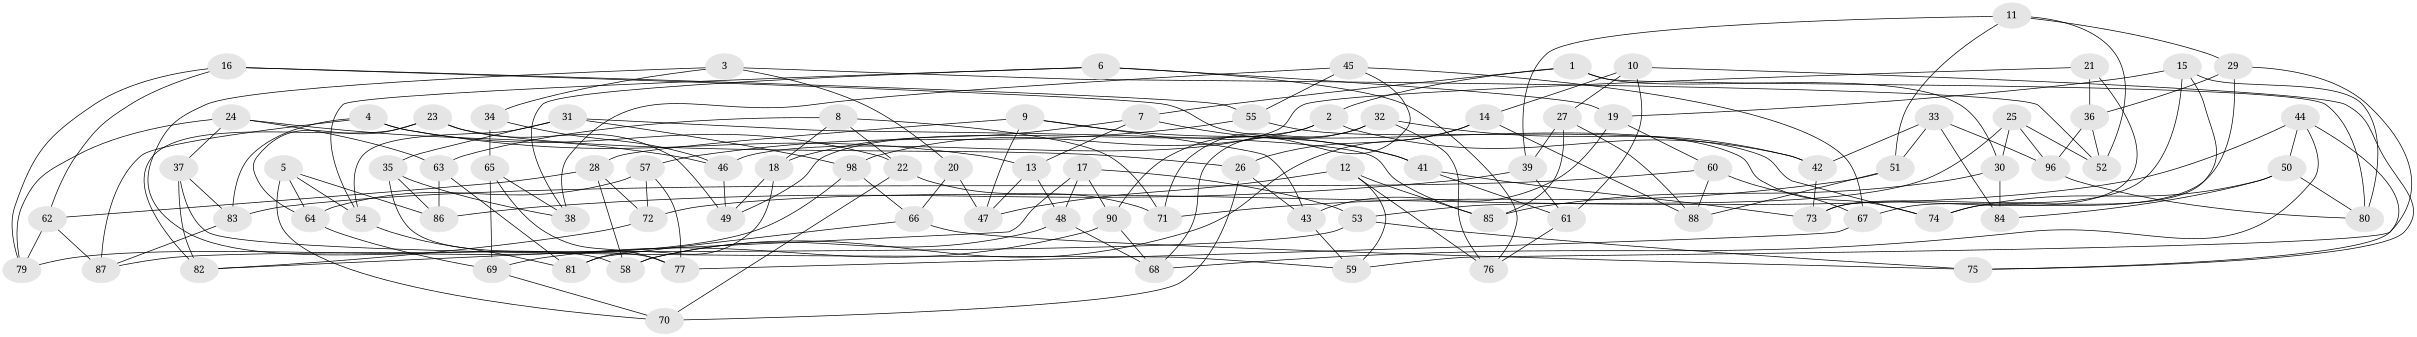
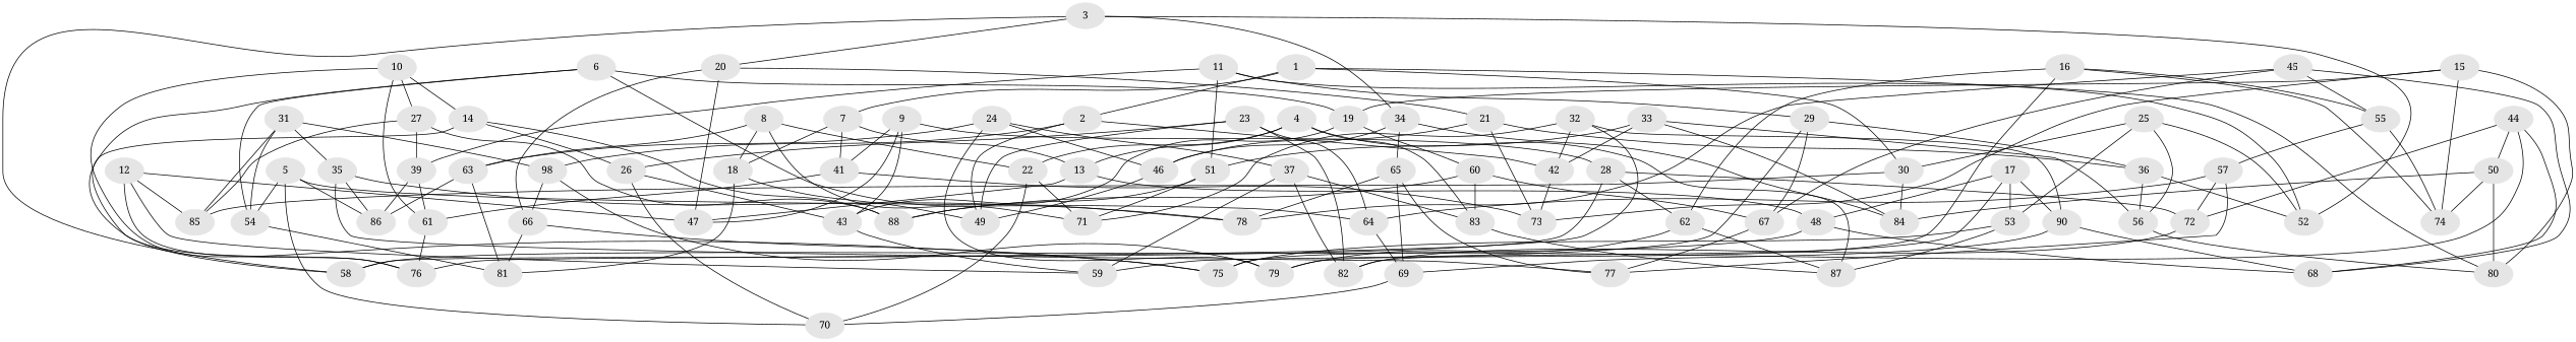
  graph {
    fontname="Noto Serif"
    node [color=gray90 fontname="Noto Serif" style=filled]
    edge [fontname="Noto Serif"]
    1
    2
    7
    30
    80
    n6 [label=98]
    42
    49
    13
    18
    41
    85
    84
    79
    66
    73
    3
    20
    34
    52
    58
    47
    21
    46
    65
    4
    22
    83
    87
    48
    70
    71
    5
    54
    64
    86
    81
    69
    6
    19
    76
-   78 [label=38]
+   78
    43
    60
    61
    8
    63
    9
    28
    62
    72
    59
    10
    14
    27
    75
    26
    88
    39
    11
    29
    51
    36
    67
    12
    68
    15
    74
    16
    55
    57
    17
    n73 [label=90]
    53
    82
-   56 [label=96]
+   56
    23
    24
    37
    25
    77
    31
    35
    32
    33
    44
    50
    45
    1 -- 2
    1 -- 7
    1 -- 30
    1 -- 80
    2 -- n6
    2 -- 42
    2 -- 49
    7 -- 13
    7 -- 18
    7 -- 41
    30 -- 85
    30 -- 84
    n6 -- 79
    n6 -- 66
    42 -- 73
    13 -- 47
    13 -- 48
    18 -- 49
    18 -- 81
    41 -- 73
    41 -- 61
    66 -- 81
    66 -- 75
    3 -- 20
    3 -- 34
    3 -- 52
    3 -- 58
    20 -- 66
    20 -- 47
+   20 -- 21
+   34 -- 84
    34 -- 46
    34 -- 65
    21 -- 73
    21 -- 46
    21 -- 36
    46 -- 49
    65 -- 69
    65 -- 78
    65 -- 77
    4 -- 13
    4 -- 22
    4 -- 83
    4 -- 87
    22 -- 70
    22 -- 71
    83 -- 87
    48 -- 58
    48 -- 68
    5 -- 70
    5 -- 54
    5 -- 64
    5 -- 86
    54 -- 81
    64 -- 69
    69 -- 70
    6 -- 54
    6 -- 19
    6 -- 76
    6 -- 78
    19 -- 43
    19 -- 60
    43 -- 59
    60 -- 83
    60 -- 88
    60 -- 67
    61 -- 76
    8 -- 18
    8 -- 22
    8 -- 71
    8 -- 63
    63 -- 86
    63 -- 81
    9 -- 41
    9 -- 47
    9 -- 43
    9 -- 28
    28 -- 58
    28 -- 62
    28 -- 72
    62 -- 79
    62 -- 87
    72 -- 82
    10 -- 61
    10 -- 14
    10 -- 27
    10 -- 75
    14 -- 58
    14 -- 26
    14 -- 88
    27 -- 85
    27 -- 88
    27 -- 39
    26 -- 70
    26 -- 43
    39 -- 86
    39 -- 61
    11 -- 52
    11 -- 39
    11 -- 29
    11 -- 51
    29 -- 59
    29 -- 36
    29 -- 67
    51 -- 71
    51 -- 88
    36 -- 52
    36 -- 56
    67 -- 77
    12 -- 85
    12 -- 47
    12 -- 76
    12 -- 59
    15 -- 80
    15 -- 73
    15 -- 19
    15 -- 74
    16 -- 79
    16 -- 62
    16 -- 74
    16 -- 55
    55 -- 74
    55 -- 57
    57 -- 64
    57 -- 72
    57 -- 77
    17 -- 48
    17 -- n73
    17 -- 53
    17 -- 82
    n73 -- 69
    n73 -- 68
    53 -- 87
    53 -- 75
    56 -- 80
    23 -- 49
    23 -- 64
    23 -- 26
    23 -- 82
    24 -- 79
    24 -- 46
    24 -- 63
    24 -- 37
    37 -- 83
    37 -- 59
    37 -- 82
    25 -- 30
    25 -- 52
    25 -- 53
    25 -- 56
    31 -- n6
    31 -- 85
    31 -- 54
    31 -- 35
    35 -- 86
    35 -- 78
    35 -- 77
    32 -- 42
    32 -- 71
    32 -- 76
    32 -- n73
    33 -- 42
    33 -- 84
    33 -- 51
    33 -- 56
    44 -- 72
    44 -- 75
    44 -- 68
    44 -- 50
    50 -- 80
    50 -- 84
    50 -- 74
    45 -- 78
    45 -- 67
    45 -- 68
    45 -- 55
  }
